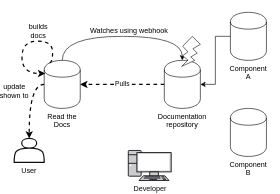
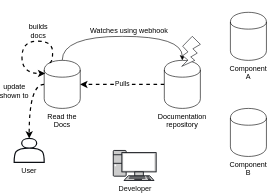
  <mxCell id="0" />
  <mxCell id="1" parent="0" />
  <mxCell id="2" style="edgeStyle=orthogonalEdgeStyle;orthogonalLoop=1;jettySize=auto;html=1;entryX=0.5;entryY=0;entryDx=0;entryDy=0;curved=1;" edge="1" parent="1" source="6" target="9"><mxGeometry relative="1" as="geometry"><Array as="points"><mxPoint x="100" y="60" /><mxPoint x="300" y="60" /></Array></mxGeometry></mxCell>
  <mxCell id="3" value="Watches using webhook" style="text;html=1;align=center;verticalAlign=middle;resizable=0;points=[];labelBackgroundColor=#ffffff;" vertex="1" connectable="0" parent="2"><mxGeometry x="0.229" y="-2" relative="1" as="geometry"><mxPoint x="-22" y="-12" as="offset" /></mxGeometry></mxCell>
  <mxCell id="4" style="edgeStyle=orthogonalEdgeStyle;orthogonalLoop=1;jettySize=auto;html=1;exitX=0;exitY=0.5;exitDx=0;exitDy=0;strokeColor=#000000;strokeWidth=2;entryX=0.5;entryY=0;entryDx=0;entryDy=0;curved=1;dashed=1;" edge="1" parent="1" source="6" target="14"><mxGeometry relative="1" as="geometry"><mxPoint x="40" y="210" as="targetPoint" /></mxGeometry></mxCell>
  <mxCell id="5" value="&lt;div&gt;update &lt;br&gt;&lt;/div&gt;&lt;div&gt;shown to&lt;/div&gt;" style="text;html=1;align=center;verticalAlign=middle;resizable=0;points=[];labelBackgroundColor=#ffffff;" vertex="1" connectable="0" parent="4"><mxGeometry x="-0.103" y="2" relative="1" as="geometry"><mxPoint x="-27.02" y="-16.46" as="offset" /></mxGeometry></mxCell>
  <mxCell id="6" value="Read the Docs" style="shape=cylinder;whiteSpace=wrap;html=1;boundedLbl=1;backgroundOutline=1;labelPosition=center;verticalLabelPosition=bottom;align=center;verticalAlign=top;" vertex="1" parent="1"><mxGeometry x="70" y="100" width="60" height="80" as="geometry" /></mxCell>
- <mxCell id="7" style="edgeStyle=orthogonalEdgeStyle;rounded=0;orthogonalLoop=1;jettySize=auto;html=1;exitX=0;exitY=0.5;exitDx=0;exitDy=0;" edge="1" parent="1" source="10" target="9"><mxGeometry relative="1" as="geometry" /></mxCell>
  <mxCell id="8" value="Pulls" style="edgeStyle=orthogonalEdgeStyle;rounded=0;orthogonalLoop=1;jettySize=auto;html=1;entryX=1;entryY=0.5;entryDx=0;entryDy=0;dashed=1;strokeWidth=2;strokeColor=#000000;" edge="1" parent="1" source="9" target="6"><mxGeometry relative="1" as="geometry" /></mxCell>
  <mxCell id="9" value="&lt;div&gt;Documentation&lt;/div&gt;&lt;div&gt;repository&lt;br&gt;&lt;/div&gt;" style="shape=cylinder;whiteSpace=wrap;html=1;boundedLbl=1;backgroundOutline=1;labelPosition=center;verticalLabelPosition=bottom;align=center;verticalAlign=top;" vertex="1" parent="1"><mxGeometry x="270" y="100" width="60" height="80" as="geometry" /></mxCell>
  <mxCell id="10" value="&lt;div&gt;Component A&lt;/div&gt;" style="shape=cylinder;whiteSpace=wrap;html=1;boundedLbl=1;backgroundOutline=1;labelPosition=center;verticalLabelPosition=bottom;align=center;verticalAlign=top;" vertex="1" parent="1"><mxGeometry x="380" y="20" width="60" height="80" as="geometry" /></mxCell>
  <mxCell id="11" value="Component B " style="shape=cylinder;whiteSpace=wrap;html=1;boundedLbl=1;backgroundOutline=1;labelPosition=center;verticalLabelPosition=bottom;align=center;verticalAlign=top;" vertex="1" parent="1"><mxGeometry x="380" y="180" width="60" height="80" as="geometry" /></mxCell>
- <mxCell id="12" value="&lt;font color=&quot;#0D0D0D&quot;&gt;Developer&lt;/font&gt;" style="fontColor=#0066CC;verticalAlign=top;verticalLabelPosition=bottom;labelPosition=center;align=center;html=1;outlineConnect=0;fillColor=#CCCCCC;strokeColor=#0C0F14;gradientColor=none;gradientDirection=north;strokeWidth=2;shape=mxgraph.networks.pc;" vertex="1" parent="1"><mxGeometry x="210" y="250" width="71.43" height="50" as="geometry" /></mxCell>
+ <mxCell id="12" value="&lt;font color=&quot;#0D0D0D&quot;&gt;Developer&lt;/font&gt;" style="fontColor=#0066CC;verticalAlign=top;verticalLabelPosition=bottom;labelPosition=center;align=center;html=1;outlineConnect=0;fillColor=#CCCCCC;strokeColor=#0C0F14;gradientColor=none;gradientDirection=north;strokeWidth=2;shape=mxgraph.networks.pc;" vertex="1" parent="1"><mxGeometry x="185" y="250" width="71.43" height="50" as="geometry" /></mxCell>
  <mxCell id="13" value="" style="verticalLabelPosition=bottom;verticalAlign=top;html=1;shape=mxgraph.basic.flash;strokeColor=#0C0F14;" vertex="1" parent="1"><mxGeometry x="299" y="60" width="31" height="50" as="geometry" /></mxCell>
  <mxCell id="14" value="User" style="shape=actor;whiteSpace=wrap;html=1;strokeColor=#0C0F14;strokeWidth=2;labelPosition=center;verticalLabelPosition=bottom;align=center;verticalAlign=top;" vertex="1" parent="1"><mxGeometry x="20" y="230" width="50" height="40" as="geometry" /></mxCell>
  <mxCell id="15" style="edgeStyle=orthogonalEdgeStyle;curved=1;orthogonalLoop=1;jettySize=auto;html=1;exitX=0.15;exitY=0.05;exitDx=0;exitDy=0;exitPerimeter=0;entryX=0.028;entryY=0.275;entryDx=0;entryDy=0;entryPerimeter=0;strokeColor=#000000;strokeWidth=2;dashed=1;" edge="1" parent="1" source="6" target="6"><mxGeometry relative="1" as="geometry"><Array as="points"><mxPoint x="84" y="104" /><mxPoint x="84" y="68" /><mxPoint x="33" y="68" /><mxPoint x="33" y="122" /></Array></mxGeometry></mxCell>
  <mxCell id="16" value="&lt;div&gt;builds&lt;/div&gt;&lt;div&gt;docs&lt;br&gt;&lt;/div&gt;" style="text;html=1;align=center;verticalAlign=middle;resizable=0;points=[];labelBackgroundColor=#ffffff;" vertex="1" connectable="0" parent="15"><mxGeometry x="-0.181" y="-1" relative="1" as="geometry"><mxPoint x="10.43" y="-17" as="offset" /></mxGeometry></mxCell>
